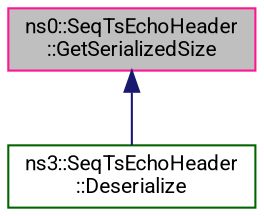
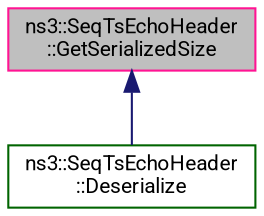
  digraph {
    rankdir=TB
    fontname=Roboto
    node [fontname=Roboto fontsize=10 shape=box style=filled]
-   n1 [color=deeppink fillcolor=grey75 fontcolor=black height=0.2 label="ns0::SeqTsEchoHeader\l::GetSerializedSize" width=0.4]
+   n1 [color=deeppink fillcolor=grey75 fontcolor=black height=0.2 label="ns3::SeqTsEchoHeader\l::GetSerializedSize" width=0.4]
    n2 [color=darkgreen fillcolor=white height=0.2 label="ns3::SeqTsEchoHeader\l::Deserialize" width=0.4]
    n1 -> n2 [color=midnightblue dir=back fontname=Roboto fontsize=10 labelfontname=Helvetica labelfontsize=10 style=solid]
  }
